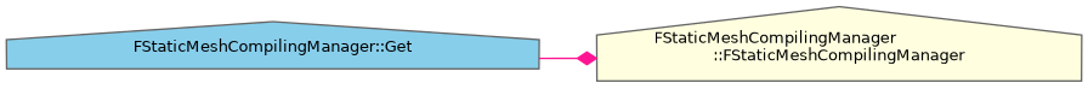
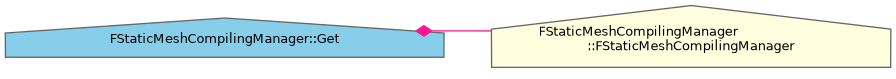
  digraph {
    rankdir=LR
    node [fontname=Helvetica fontsize=10 shape=house style=filled]
    n1 [color=gray40 fillcolor=skyblue fontcolor=black height=0.2 label="FStaticMeshCompilingManager::Get" width=0.4]
    n2 [color=grey40 fillcolor=lightyellow height=0.2 label="FStaticMeshCompilingManager\l::FStaticMeshCompilingManager" width=0.4]
-   n1 -> n2 [color=deeppink fontname=Helvetica fontsize=10 labelfontname=Helvetica labelfontsize=10 style=solid arrowhead=diamond]
+   n2 -> n1 [color=deeppink fontname=Helvetica fontsize=10 labelfontname=Helvetica labelfontsize=10 style=solid arrowhead=diamond]
  }
